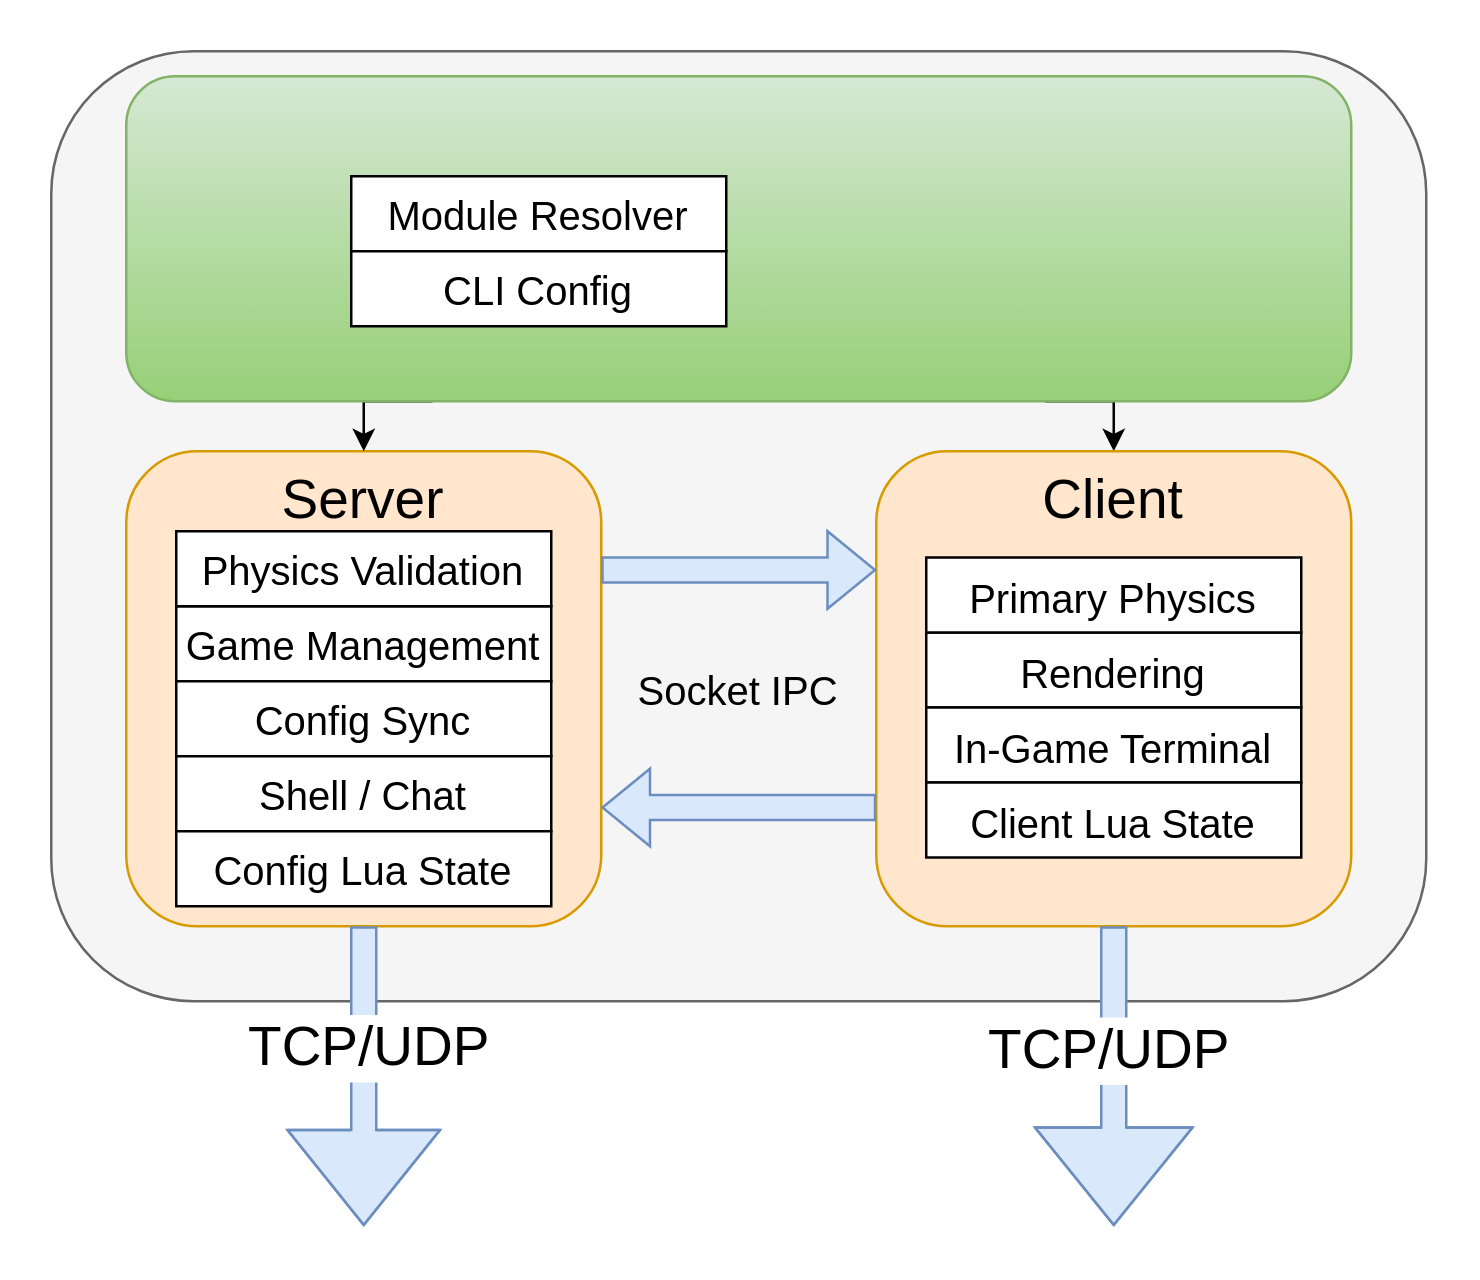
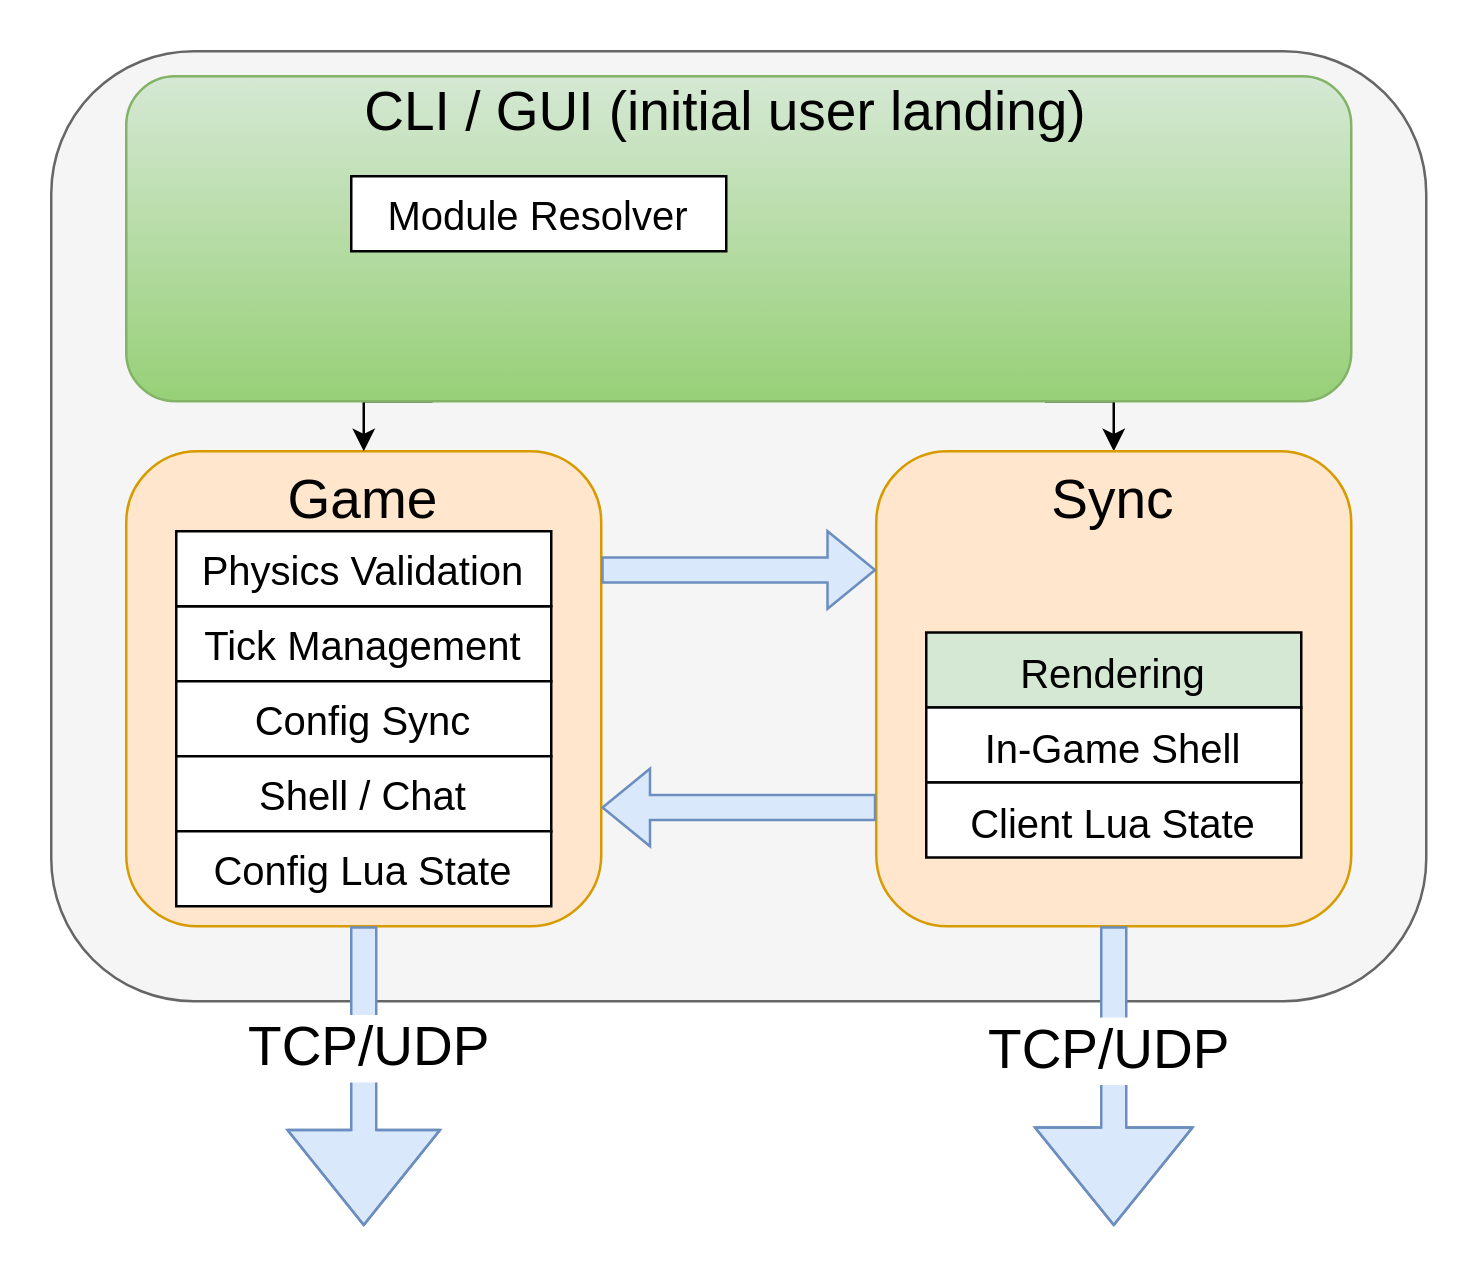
  <mxCell id="0" />
  <mxCell id="1" parent="0" />
  <mxCell id="2" value="" style="rounded=1;whiteSpace=wrap;html=1;fillColor=#f5f5f5;strokeColor=#666666;fontColor=#333333;" vertex="1" parent="1"><mxGeometry x="20" y="20" width="550" height="380" as="geometry" /></mxCell>
  <mxCell id="3" value="" style="rounded=1;whiteSpace=wrap;html=1;fillColor=#ffe6cc;strokeColor=#d79b00;" vertex="1" parent="1"><mxGeometry x="50" y="180" width="190" height="190" as="geometry" /></mxCell>
- <mxCell id="4" value="&lt;div style=&quot;font-size: 22px;&quot;&gt;Server&lt;/div&gt;" style="text;html=1;strokeColor=none;fillColor=none;align=center;verticalAlign=middle;whiteSpace=wrap;rounded=0;fontSize=22;" vertex="1" parent="1"><mxGeometry x="80" y="180" width="130" height="40" as="geometry" /></mxCell>
- <mxCell id="5" value="&lt;font style=&quot;font-size: 16px&quot;&gt;Game Management&lt;br&gt;&lt;/font&gt;" style="rounded=0;whiteSpace=wrap;html=1;fontSize=22;" vertex="1" parent="1"><mxGeometry x="70" y="242" width="150" height="30" as="geometry" /></mxCell>
+ <mxCell id="4" value="&lt;div style=&quot;font-size: 22px;&quot;&gt;Game&lt;/div&gt;" style="text;html=1;strokeColor=none;fillColor=none;align=center;verticalAlign=middle;whiteSpace=wrap;rounded=0;fontSize=22;" vertex="1" parent="1"><mxGeometry x="80" y="180" width="130" height="40" as="geometry" /></mxCell>
+ <mxCell id="5" value="&lt;font style=&quot;font-size: 16px&quot;&gt;Tick Management&lt;br&gt;&lt;/font&gt;" style="rounded=0;whiteSpace=wrap;html=1;fontSize=22;" vertex="1" parent="1"><mxGeometry x="70" y="242" width="150" height="30" as="geometry" /></mxCell>
  <mxCell id="6" value="" style="shape=flexArrow;endArrow=classic;html=1;rounded=0;edgeStyle=orthogonalEdgeStyle;fontSize=22;exitX=0.5;exitY=1;exitDx=0;exitDy=0;endWidth=50;endSize=12.33;fillColor=#dae8fc;strokeColor=#6c8ebf;" edge="1" parent="1" source="3"><mxGeometry width="50" height="50" relative="1" as="geometry"><mxPoint x="210" y="450" as="sourcePoint" /><mxPoint x="145" y="490" as="targetPoint" /><Array as="points"><mxPoint x="145" y="410" /><mxPoint x="145" y="410" /></Array></mxGeometry></mxCell>
  <mxCell id="7" value="&lt;div&gt;TCP/UDP&lt;/div&gt;" style="edgeLabel;html=1;align=center;verticalAlign=middle;resizable=0;points=[];fontSize=22;" vertex="1" connectable="0" parent="6"><mxGeometry x="-0.2" y="1" relative="1" as="geometry"><mxPoint as="offset" /></mxGeometry></mxCell>
  <mxCell id="8" style="edgeStyle=orthogonalEdgeStyle;rounded=0;orthogonalLoop=1;jettySize=auto;html=1;exitX=0.25;exitY=1;exitDx=0;exitDy=0;entryX=0.5;entryY=0;entryDx=0;entryDy=0;fontSize=22;" edge="1" parent="1" source="10" target="4"><mxGeometry relative="1" as="geometry" /></mxCell>
  <mxCell id="9" style="edgeStyle=orthogonalEdgeStyle;rounded=0;orthogonalLoop=1;jettySize=auto;html=1;exitX=0.75;exitY=1;exitDx=0;exitDy=0;entryX=0.5;entryY=0;entryDx=0;entryDy=0;fontSize=22;" edge="1" parent="1" source="10" target="12"><mxGeometry relative="1" as="geometry" /></mxCell>
  <mxCell id="10" value="" style="rounded=1;whiteSpace=wrap;html=1;fontSize=22;labelBackgroundColor=none;fillColor=#d5e8d4;strokeColor=#82b366;gradientColor=#97d077;" vertex="1" parent="1"><mxGeometry x="50" y="30" width="490" height="130" as="geometry" /></mxCell>
  <mxCell id="11" value="" style="rounded=1;whiteSpace=wrap;html=1;fontSize=22;fillColor=#ffe6cc;strokeColor=#d79b00;" vertex="1" parent="1"><mxGeometry x="350" y="180" width="190" height="190" as="geometry" /></mxCell>
- <mxCell id="12" value="Client" style="text;html=1;strokeColor=none;fillColor=none;align=center;verticalAlign=middle;whiteSpace=wrap;rounded=0;fontSize=22;" vertex="1" parent="1"><mxGeometry x="380" y="180" width="130" height="40" as="geometry" /></mxCell>
+ <mxCell id="12" value="Sync" style="text;html=1;strokeColor=none;fillColor=none;align=center;verticalAlign=middle;whiteSpace=wrap;rounded=0;fontSize=22;" vertex="1" parent="1"><mxGeometry x="380" y="180" width="130" height="40" as="geometry" /></mxCell>
  <mxCell id="13" value="&lt;font style=&quot;font-size: 16px&quot;&gt;Config Sync&lt;br&gt;&lt;/font&gt;" style="rounded=0;whiteSpace=wrap;html=1;fontSize=22;" vertex="1" parent="1"><mxGeometry x="70" y="272" width="150" height="30" as="geometry" /></mxCell>
  <mxCell id="14" value="" style="shape=flexArrow;endArrow=classic;html=1;rounded=0;edgeStyle=orthogonalEdgeStyle;fontSize=22;entryX=0;entryY=0.25;entryDx=0;entryDy=0;exitX=1;exitY=0.25;exitDx=0;exitDy=0;fillColor=#dae8fc;strokeColor=#6c8ebf;" edge="1" parent="1" source="3" target="11"><mxGeometry width="50" height="50" relative="1" as="geometry"><mxPoint x="240" y="250" as="sourcePoint" /><mxPoint x="290" y="200" as="targetPoint" /></mxGeometry></mxCell>
- <mxCell id="15" value="&lt;font style=&quot;font-size: 16px&quot;&gt;Socket IPC&lt;br&gt;&lt;/font&gt;" style="text;html=1;strokeColor=none;fillColor=none;align=center;verticalAlign=middle;whiteSpace=wrap;rounded=0;fontSize=22;" vertex="1" parent="1"><mxGeometry x="240" y="252.5" width="110" height="45" as="geometry" /></mxCell>
- <mxCell id="16" value="&lt;font style=&quot;font-size: 16px&quot;&gt;Rendering&lt;/font&gt;" style="rounded=0;whiteSpace=wrap;html=1;fontSize=22;" vertex="1" parent="1"><mxGeometry x="370" y="252.5" width="150" height="30" as="geometry" /></mxCell>
+ <mxCell id="16" value="&lt;font style=&quot;font-size: 16px&quot;&gt;Rendering&lt;/font&gt;" style="rounded=0;whiteSpace=wrap;html=1;fontSize=22;fillColor=#d5e8d4;" vertex="1" parent="1"><mxGeometry x="370" y="252.5" width="150" height="30" as="geometry" /></mxCell>
  <mxCell id="17" value="" style="shape=flexArrow;endArrow=classic;html=1;rounded=0;edgeStyle=orthogonalEdgeStyle;fontSize=22;exitX=0;exitY=0.75;exitDx=0;exitDy=0;entryX=1;entryY=0.75;entryDx=0;entryDy=0;fillColor=#dae8fc;strokeColor=#6c8ebf;" edge="1" parent="1" source="11" target="3"><mxGeometry width="50" height="50" relative="1" as="geometry"><mxPoint x="250" y="350" as="sourcePoint" /><mxPoint x="295" y="390" as="targetPoint" /><Array as="points" /></mxGeometry></mxCell>
- <mxCell id="18" value="&lt;font style=&quot;font-size: 16px&quot;&gt;Primary Physics&lt;/font&gt;" style="rounded=0;whiteSpace=wrap;html=1;fontSize=22;" vertex="1" parent="1"><mxGeometry x="370" y="222.5" width="150" height="30" as="geometry" /></mxCell>
  <mxCell id="19" value="&lt;font style=&quot;font-size: 16px&quot;&gt;Physics Validation&lt;br&gt;&lt;/font&gt;" style="rounded=0;whiteSpace=wrap;html=1;fontSize=22;" vertex="1" parent="1"><mxGeometry x="70" y="212" width="150" height="30" as="geometry" /></mxCell>
- <mxCell id="20" value="&lt;font style=&quot;font-size: 16px&quot;&gt;In-Game Terminal&lt;br&gt;&lt;/font&gt;" style="rounded=0;whiteSpace=wrap;html=1;fontSize=22;" vertex="1" parent="1"><mxGeometry x="370" y="282.5" width="150" height="30" as="geometry" /></mxCell>
+ <mxCell id="20" value="&lt;font style=&quot;font-size: 16px&quot;&gt;In-Game Shell&lt;br&gt;&lt;/font&gt;" style="rounded=0;whiteSpace=wrap;html=1;fontSize=22;" vertex="1" parent="1"><mxGeometry x="370" y="282.5" width="150" height="30" as="geometry" /></mxCell>
  <mxCell id="21" value="&lt;font style=&quot;font-size: 16px&quot;&gt;Shell / Chat&lt;br&gt;&lt;/font&gt;" style="rounded=0;whiteSpace=wrap;html=1;fontSize=22;" vertex="1" parent="1"><mxGeometry x="70" y="302" width="150" height="30" as="geometry" /></mxCell>
+ <mxCell id="22" value="&lt;div&gt;CLI / GUI (initial user landing)&lt;/div&gt;" style="text;html=1;strokeColor=none;fillColor=none;align=center;verticalAlign=middle;whiteSpace=wrap;rounded=0;labelBackgroundColor=none;fontSize=22;" vertex="1" parent="1"><mxGeometry x="80" y="30" width="420" height="30" as="geometry" /></mxCell>
  <mxCell id="23" value="&lt;font style=&quot;font-size: 16px&quot;&gt;Module Resolver&lt;br&gt;&lt;/font&gt;" style="rounded=0;whiteSpace=wrap;html=1;fontSize=22;" vertex="1" parent="1"><mxGeometry x="140" y="70" width="150" height="30" as="geometry" /></mxCell>
  <mxCell id="24" value="" style="shape=flexArrow;endArrow=classic;html=1;rounded=0;edgeStyle=orthogonalEdgeStyle;fontSize=22;exitX=0.5;exitY=1;exitDx=0;exitDy=0;endWidth=52;endSize=12.67;fillColor=#dae8fc;strokeColor=#6c8ebf;" edge="1" parent="1" source="11"><mxGeometry width="50" height="50" relative="1" as="geometry"><mxPoint x="440" y="480" as="sourcePoint" /><mxPoint x="445" y="490" as="targetPoint" /></mxGeometry></mxCell>
  <mxCell id="25" value="&lt;div&gt;TCP/UDP&lt;/div&gt;" style="edgeLabel;html=1;align=center;verticalAlign=middle;resizable=0;points=[];fontSize=22;" vertex="1" connectable="0" parent="24"><mxGeometry x="-0.183" y="-3" relative="1" as="geometry"><mxPoint as="offset" /></mxGeometry></mxCell>
- <mxCell id="26" value="&lt;font style=&quot;font-size: 16px&quot;&gt;CLI Config&lt;br&gt;&lt;/font&gt;" style="rounded=0;whiteSpace=wrap;html=1;fontSize=22;" vertex="1" parent="1"><mxGeometry x="140" y="100" width="150" height="30" as="geometry" /></mxCell>
  <mxCell id="27" value="&lt;font style=&quot;font-size: 16px&quot;&gt;Config Lua State&lt;br&gt;&lt;/font&gt;" style="rounded=0;whiteSpace=wrap;html=1;fontSize=22;" vertex="1" parent="1"><mxGeometry x="70" y="332" width="150" height="30" as="geometry" /></mxCell>
  <mxCell id="28" value="&lt;div&gt;&lt;font style=&quot;font-size: 16px&quot;&gt;Client Lua State&lt;/font&gt;&lt;/div&gt;" style="rounded=0;whiteSpace=wrap;html=1;fontSize=22;" vertex="1" parent="1"><mxGeometry x="370" y="312.5" width="150" height="30" as="geometry" /></mxCell>
